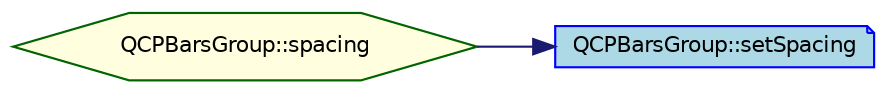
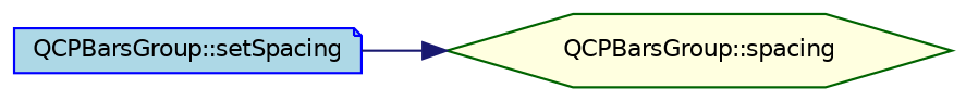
  digraph {
    rankdir=LR
    node [fontname=Helvetica fontsize=10 style=filled]
    n1 [color=blue fillcolor=lightblue fontcolor=black height=0.2 label="QCPBarsGroup::setSpacing" shape=note width=0.4]
    n2 [color=darkgreen fillcolor=lightyellow height=0.2 label="QCPBarsGroup::spacing" shape=hexagon width=0.4]
-   n2 -> n1 [color=midnightblue fontname=Helvetica fontsize=10 labelfontname=Helvetica labelfontsize=10 style=solid]
+   n1 -> n2 [color=midnightblue fontname=Helvetica fontsize=10 labelfontname=Helvetica labelfontsize=10 style=solid]
  }
